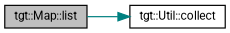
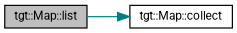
  digraph {
    rankdir=LR
    fontname=Roboto
    node [color=black fontname=Roboto fontsize=10 shape=record style=filled]
    n1 [fillcolor=grey75 fontcolor=black height=0.2 label="tgt::Map::list" width=0.4]
-   n2 [fillcolor=white height=0.2 label="tgt::Util::collect" width=0.4]
+   n2 [fillcolor=white height=0.2 label="tgt::Map::collect" width=0.4]
    n1 -> n2 [color=teal fontname=Roboto fontsize=10 labelfontname=Helvetica labelfontsize=10 style=solid]
  }
